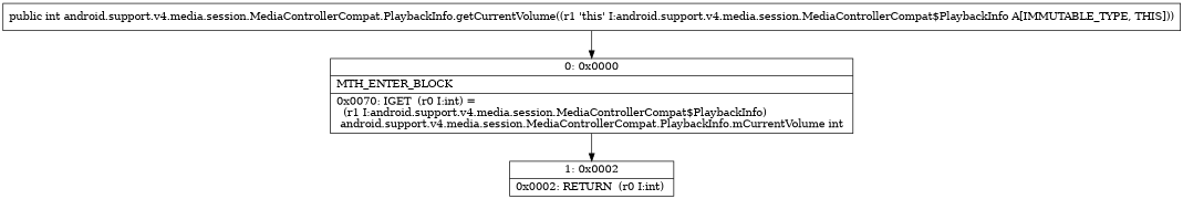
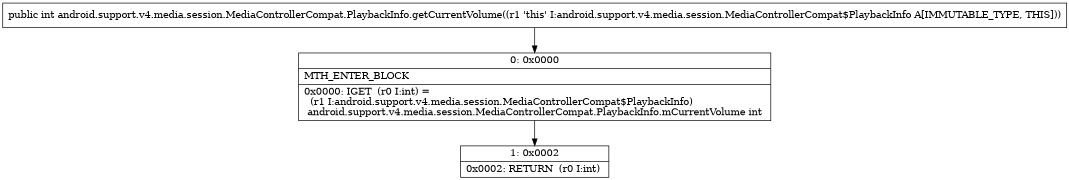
  digraph {
    node [shape=record]
-   n1 [label="{0\:\ 0x0000|MTH_ENTER_BLOCK\l|0x0070: IGET  (r0 I:int) = \l  (r1 I:android.support.v4.media.session.MediaControllerCompat$PlaybackInfo)\l android.support.v4.media.session.MediaControllerCompat.PlaybackInfo.mCurrentVolume int \l}"]
+   n1 [label="{0\:\ 0x0000|MTH_ENTER_BLOCK\l|0x0000: IGET  (r0 I:int) = \l  (r1 I:android.support.v4.media.session.MediaControllerCompat$PlaybackInfo)\l android.support.v4.media.session.MediaControllerCompat.PlaybackInfo.mCurrentVolume int \l}"]
    n2 [label="{1\:\ 0x0002|0x0002: RETURN  (r0 I:int) \l}"]
    n3 [label="{public int android.support.v4.media.session.MediaControllerCompat.PlaybackInfo.getCurrentVolume((r1 'this' I:android.support.v4.media.session.MediaControllerCompat$PlaybackInfo A[IMMUTABLE_TYPE, THIS])) }"]
    n1 -> n2
    n3 -> n1
  }
